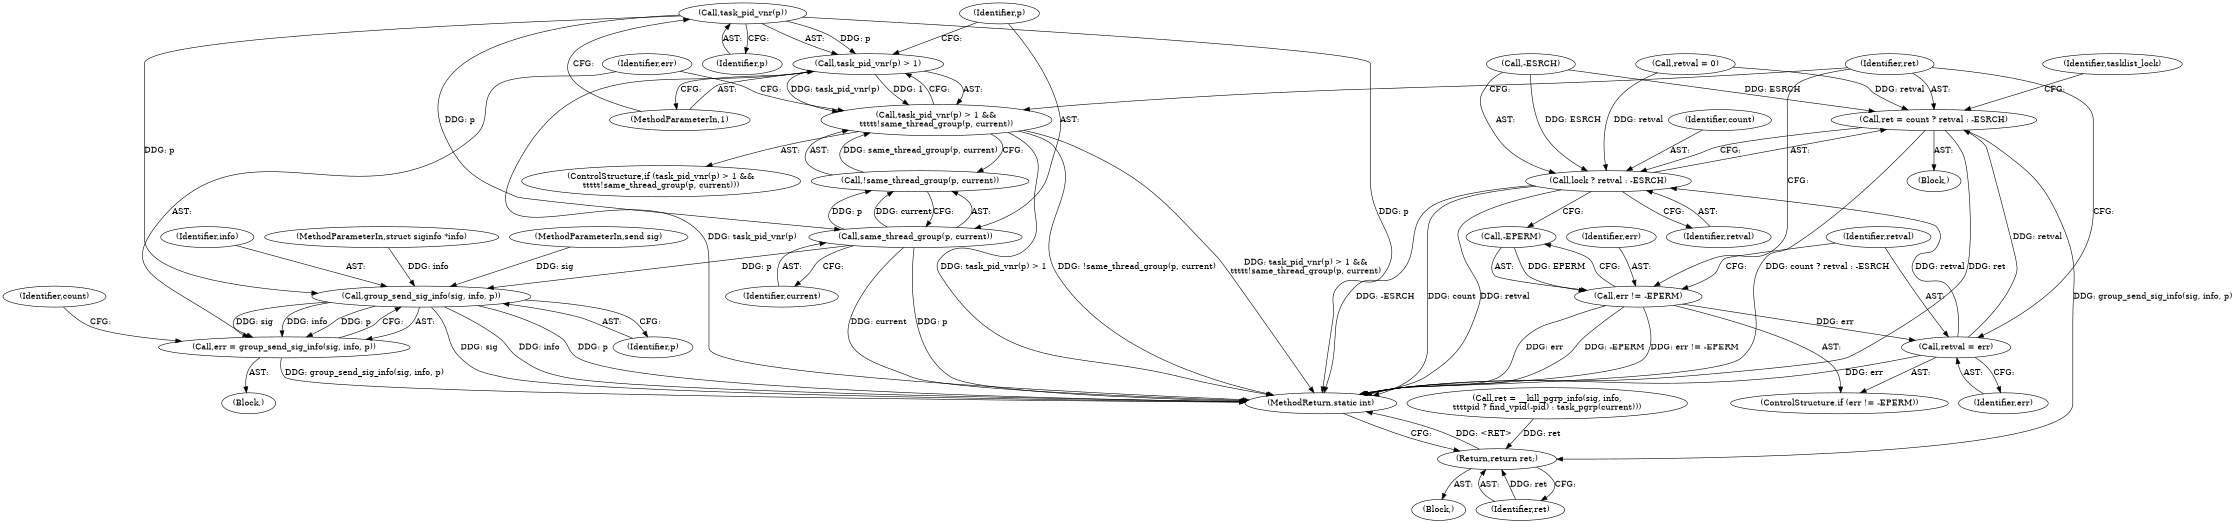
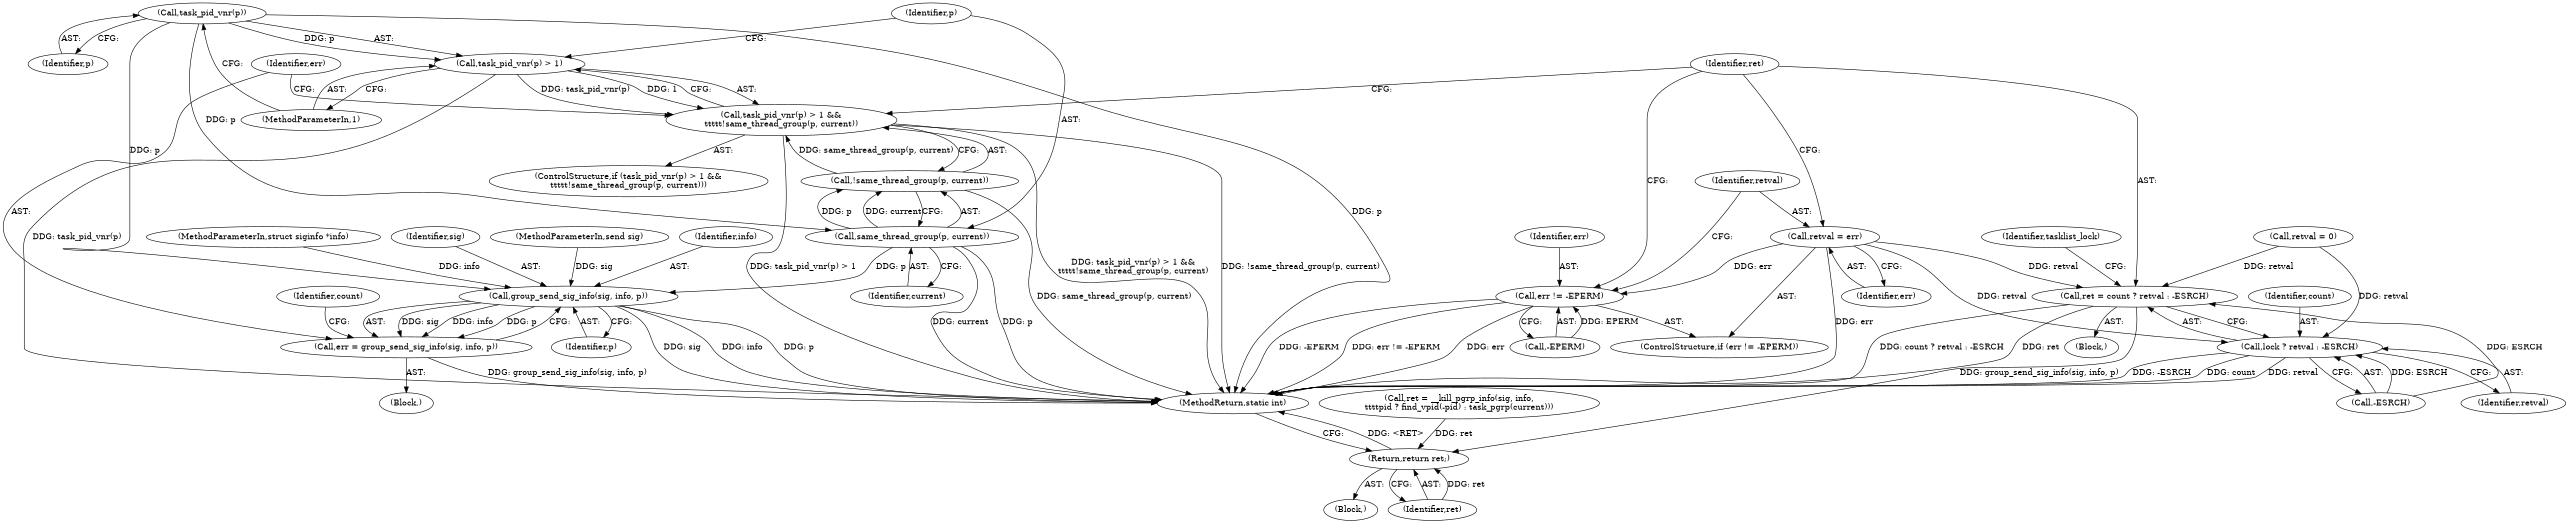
  digraph {
    n1 [label="(Call,task_pid_vnr(p))"]
    n2 [label="(Call,task_pid_vnr(p) > 1)"]
    n3 [label="(Call,same_thread_group(p, current))"]
    n4 [label="(Call,group_send_sig_info(sig, info, p))"]
    n5 [label="(MethodReturn,static int)"]
    n6 [label="(Identifier,p)"]
    n7 [label="(Call,task_pid_vnr(p) > 1 &&\n\t\t\t\t\t!same_thread_group(p, current))"]
    n8 [label="(MethodParameterIn,1)"]
    n9 [label="(Call,!same_thread_group(p, current))"]
    n10 [label="(Identifier,current)"]
    n11 [label="(Call,err = group_send_sig_info(sig, info, p))"]
    n12 [label="(Identifier,p)"]
    n13 [label="(Return,return ret;)"]
    n14 [label="(ControlStructure,if (task_pid_vnr(p) > 1 &&\n\t\t\t\t\t!same_thread_group(p, current)))"]
    n15 [label="(Block,)"]
    n16 [label="(Call,err != -EPERM)"]
    n17 [label="(Call,retval = err)"]
    n18 [label="(ControlStructure,if (err != -EPERM))"]
    n19 [label="(Call,-EPERM)"]
    n20 [label="(Call,ret = count ? retval : -ESRCH)"]
    n21 [label="(Call,lock ? retval : -ESRCH)"]
    n22 [label="(Identifier,err)"]
    n23 [label="(Block,)"]
    n24 [label="(Call,-ESRCH)"]
    n25 [label="(Identifier,retval)"]
    n26 [label="(Block,)"]
    n27 [label="(Identifier,ret)"]
    n28 [label="(Identifier,ret)"]
+   n29 [label="(Identifier,sig)"]
    n30 [label="(Identifier,tasklist_lock)"]
    n31 [label="(Identifier,count)"]
    n32 [label="(Identifier,err)"]
    n33 [label="(MethodParameterIn,send sig)"]
    n34 [label="(Identifier,err)"]
    n35 [label="(Identifier,retval)"]
    n36 [label="(Identifier,p)"]
    n37 [label="(Identifier,count)"]
    n38 [label="(Call,ret = __kill_pgrp_info(sig, info,\n\t\t\t\tpid ? find_vpid(-pid) : task_pgrp(current)))"]
    n39 [label="(Identifier,info)"]
    n40 [label="(MethodParameterIn,struct siginfo *info)"]
    n41 [label="(Call,retval = 0)"]
    n1 -> n2 [label="AST: "]
    n1 -> n2 [label="DDG: p"]
    n1 -> n3 [label="DDG: p"]
    n1 -> n4 [label="DDG: p"]
    n1 -> n5 [label="DDG: p"]
    n1 -> n6 [label="CFG: "]
    n2 -> n5 [label="DDG: task_pid_vnr(p)"]
    n2 -> n7 [label="AST: "]
    n2 -> n7 [label="DDG: task_pid_vnr(p)"]
    n2 -> n7 [label="DDG: 1"]
    n2 -> n8 [label="CFG: "]
    n3 -> n4 [label="DDG: p"]
    n3 -> n5 [label="DDG: current"]
    n3 -> n5 [label="DDG: p"]
    n3 -> n9 [label="AST: "]
    n3 -> n9 [label="DDG: p"]
    n3 -> n9 [label="DDG: current"]
    n3 -> n10 [label="CFG: "]
    n4 -> n5 [label="DDG: sig"]
    n4 -> n5 [label="DDG: info"]
    n4 -> n5 [label="DDG: p"]
    n4 -> n11 [label="AST: "]
    n4 -> n11 [label="DDG: sig"]
    n4 -> n11 [label="DDG: info"]
    n4 -> n11 [label="DDG: p"]
    n4 -> n12 [label="CFG: "]
    n5 -> n13 [label="CFG: "]
    n6 -> n1 [label="AST: "]
    n7 -> n2 [label="CFG: "]
    n7 -> n5 [label="DDG: task_pid_vnr(p) > 1 &&\n\t\t\t\t\t!same_thread_group(p, current)"]
    n7 -> n5 [label="DDG: !same_thread_group(p, current)"]
    n7 -> n5 [label="DDG: task_pid_vnr(p) > 1"]
    n7 -> n9 [label="CFG: "]
    n7 -> n14 [label="AST: "]
    n8 -> n1 [label="CFG: "]
    n8 -> n2 [label="AST: "]
    n9 -> n3 [label="CFG: "]
+   n9 -> n5 [label="DDG: same_thread_group(p, current)"]
    n9 -> n7 [label="AST: "]
    n9 -> n7 [label="DDG: same_thread_group(p, current)"]
    n10 -> n3 [label="AST: "]
    n11 -> n4 [label="CFG: "]
    n11 -> n5 [label="DDG: group_send_sig_info(sig, info, p)"]
    n11 -> n15 [label="AST: "]
    n12 -> n4 [label="AST: "]
    n13 -> n5 [label="DDG: <RET>"]
    n13 -> n26 [label="AST: "]
    n13 -> n27 [label="CFG: "]
    n16 -> n5 [label="DDG: err"]
    n16 -> n5 [label="DDG: -EPERM"]
    n16 -> n5 [label="DDG: err != -EPERM"]
-   n16 -> n17 [label="DDG: err"]
+   n17 -> n16 [label="DDG: err"]
    n16 -> n18 [label="AST: "]
    n16 -> n19 [label="CFG: "]
    n17 -> n5 [label="DDG: err"]
    n17 -> n18 [label="AST: "]
    n17 -> n20 [label="DDG: retval"]
    n17 -> n21 [label="DDG: retval"]
    n17 -> n22 [label="CFG: "]
    n19 -> n16 [label="AST: "]
    n19 -> n16 [label="DDG: EPERM"]
    n20 -> n5 [label="DDG: count ? retval : -ESRCH"]
    n20 -> n5 [label="DDG: ret"]
    n20 -> n13 [label="DDG: group_send_sig_info(sig, info, p)"]
    n20 -> n21 [label="CFG: "]
    n20 -> n23 [label="AST: "]
    n21 -> n5 [label="DDG: count"]
    n21 -> n5 [label="DDG: retval"]
    n21 -> n5 [label="DDG: -ESRCH"]
    n21 -> n20 [label="AST: "]
-   n21 -> n19 [label="CFG: "]
+   n21 -> n24 [label="CFG: "]
    n21 -> n25 [label="CFG: "]
    n22 -> n17 [label="AST: "]
    n24 -> n20 [label="DDG: ESRCH"]
    n24 -> n21 [label="AST: "]
    n24 -> n21 [label="DDG: ESRCH"]
    n25 -> n21 [label="AST: "]
    n27 -> n13 [label="AST: "]
    n27 -> n13 [label="DDG: ret"]
    n28 -> n7 [label="CFG: "]
    n28 -> n16 [label="CFG: "]
    n28 -> n17 [label="CFG: "]
    n28 -> n20 [label="AST: "]
+   n29 -> n4 [label="AST: "]
    n30 -> n20 [label="CFG: "]
    n31 -> n21 [label="AST: "]
    n32 -> n16 [label="AST: "]
    n33 -> n4 [label="DDG: sig"]
    n34 -> n7 [label="CFG: "]
    n34 -> n11 [label="AST: "]
    n35 -> n16 [label="CFG: "]
    n35 -> n17 [label="AST: "]
    n36 -> n2 [label="CFG: "]
    n36 -> n3 [label="AST: "]
    n37 -> n11 [label="CFG: "]
    n38 -> n13 [label="DDG: ret"]
    n39 -> n4 [label="AST: "]
    n40 -> n4 [label="DDG: info"]
    n41 -> n20 [label="DDG: retval"]
    n41 -> n21 [label="DDG: retval"]
  }
